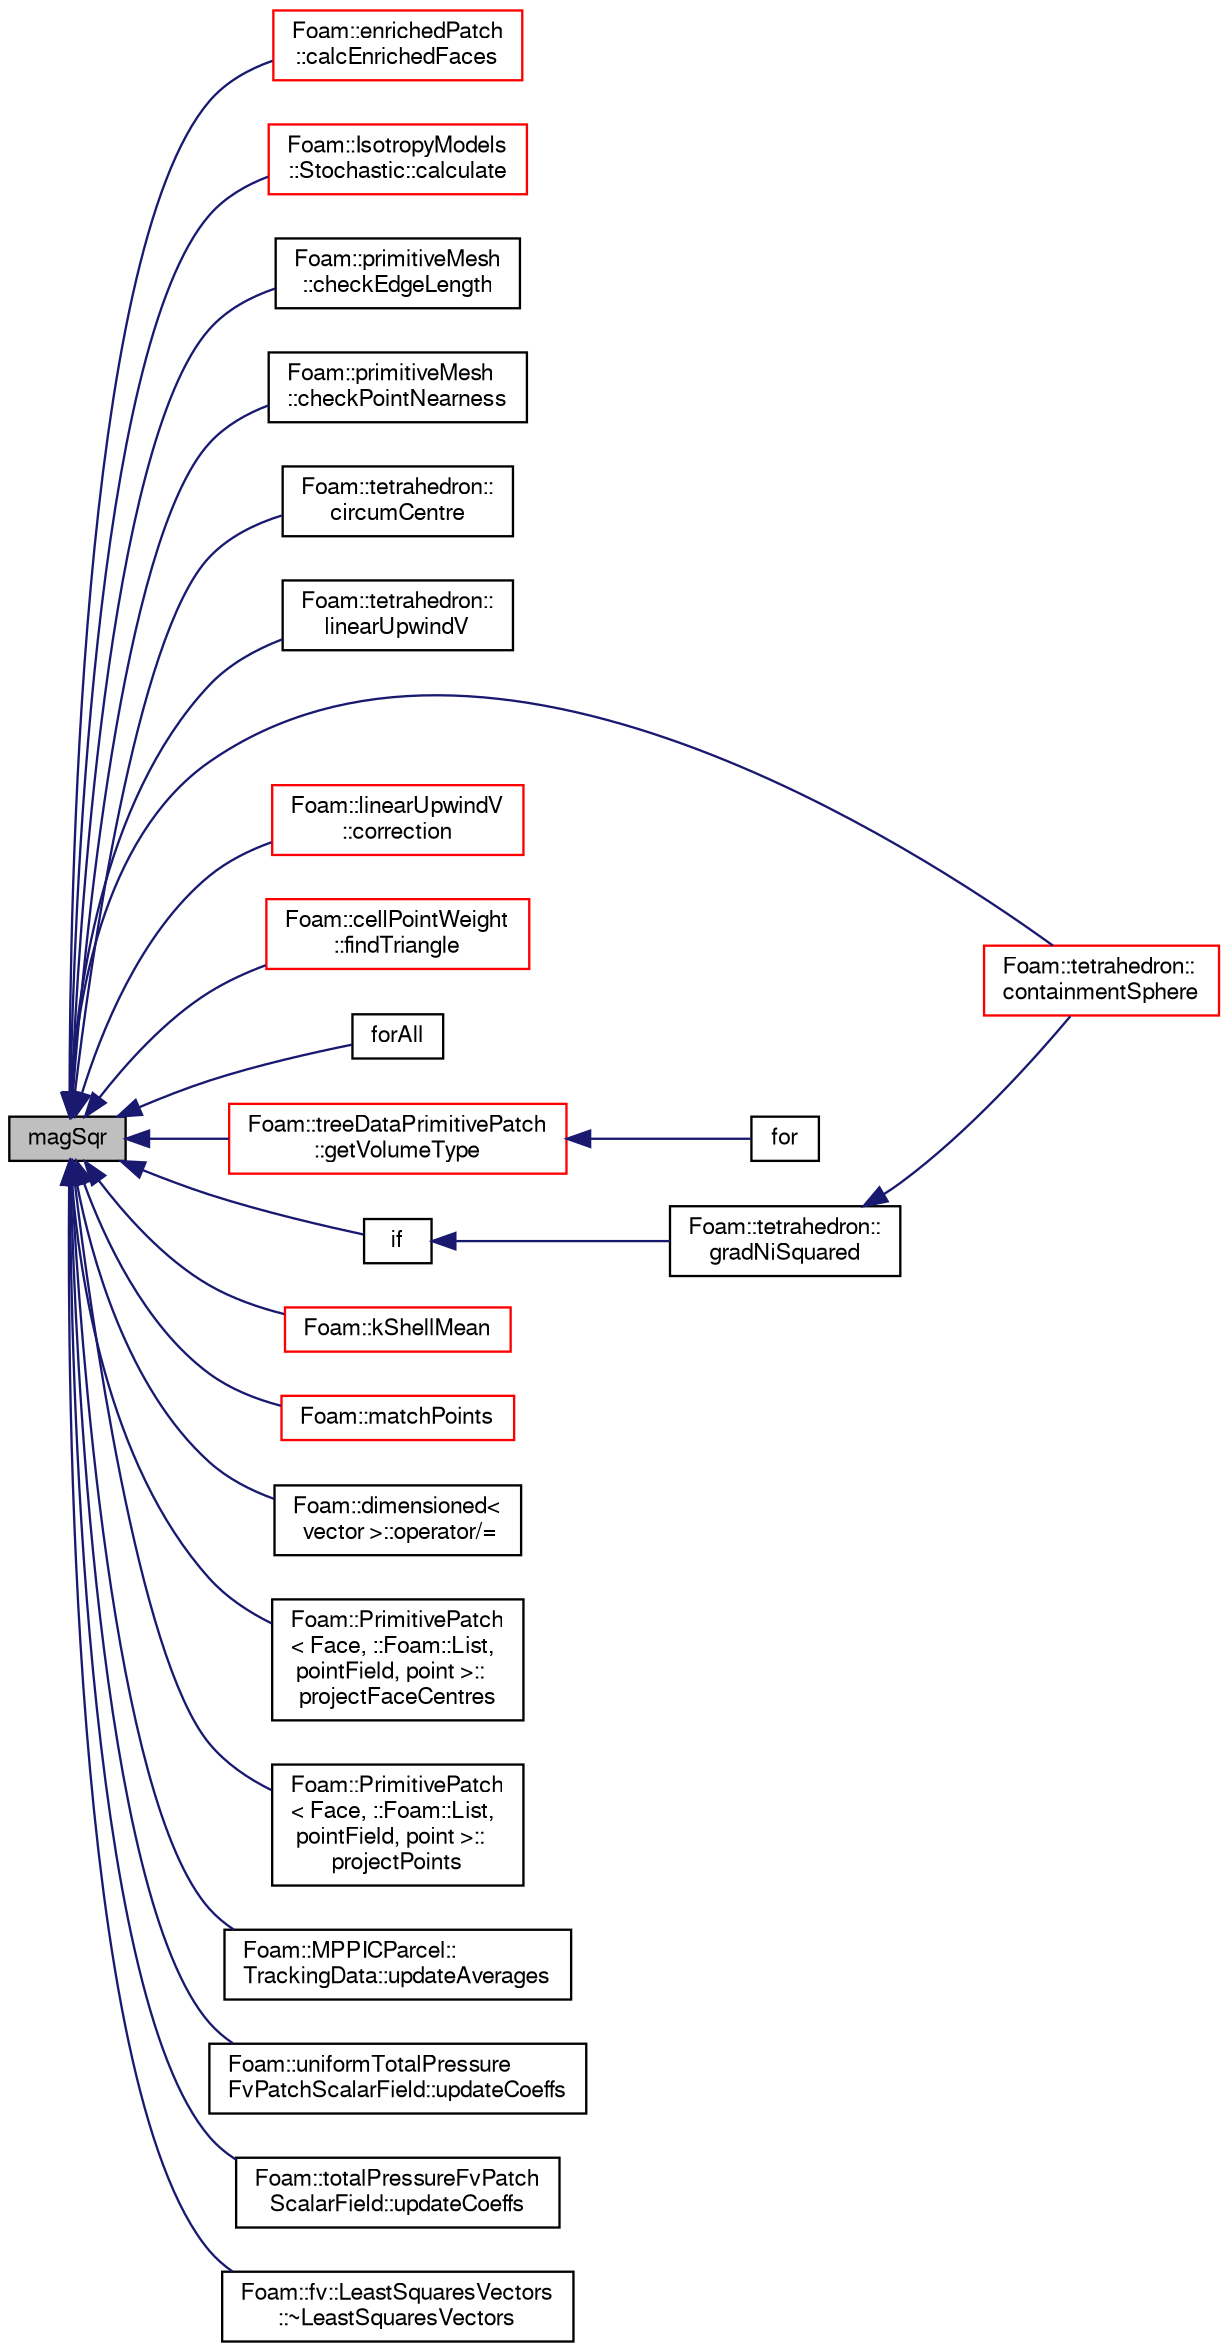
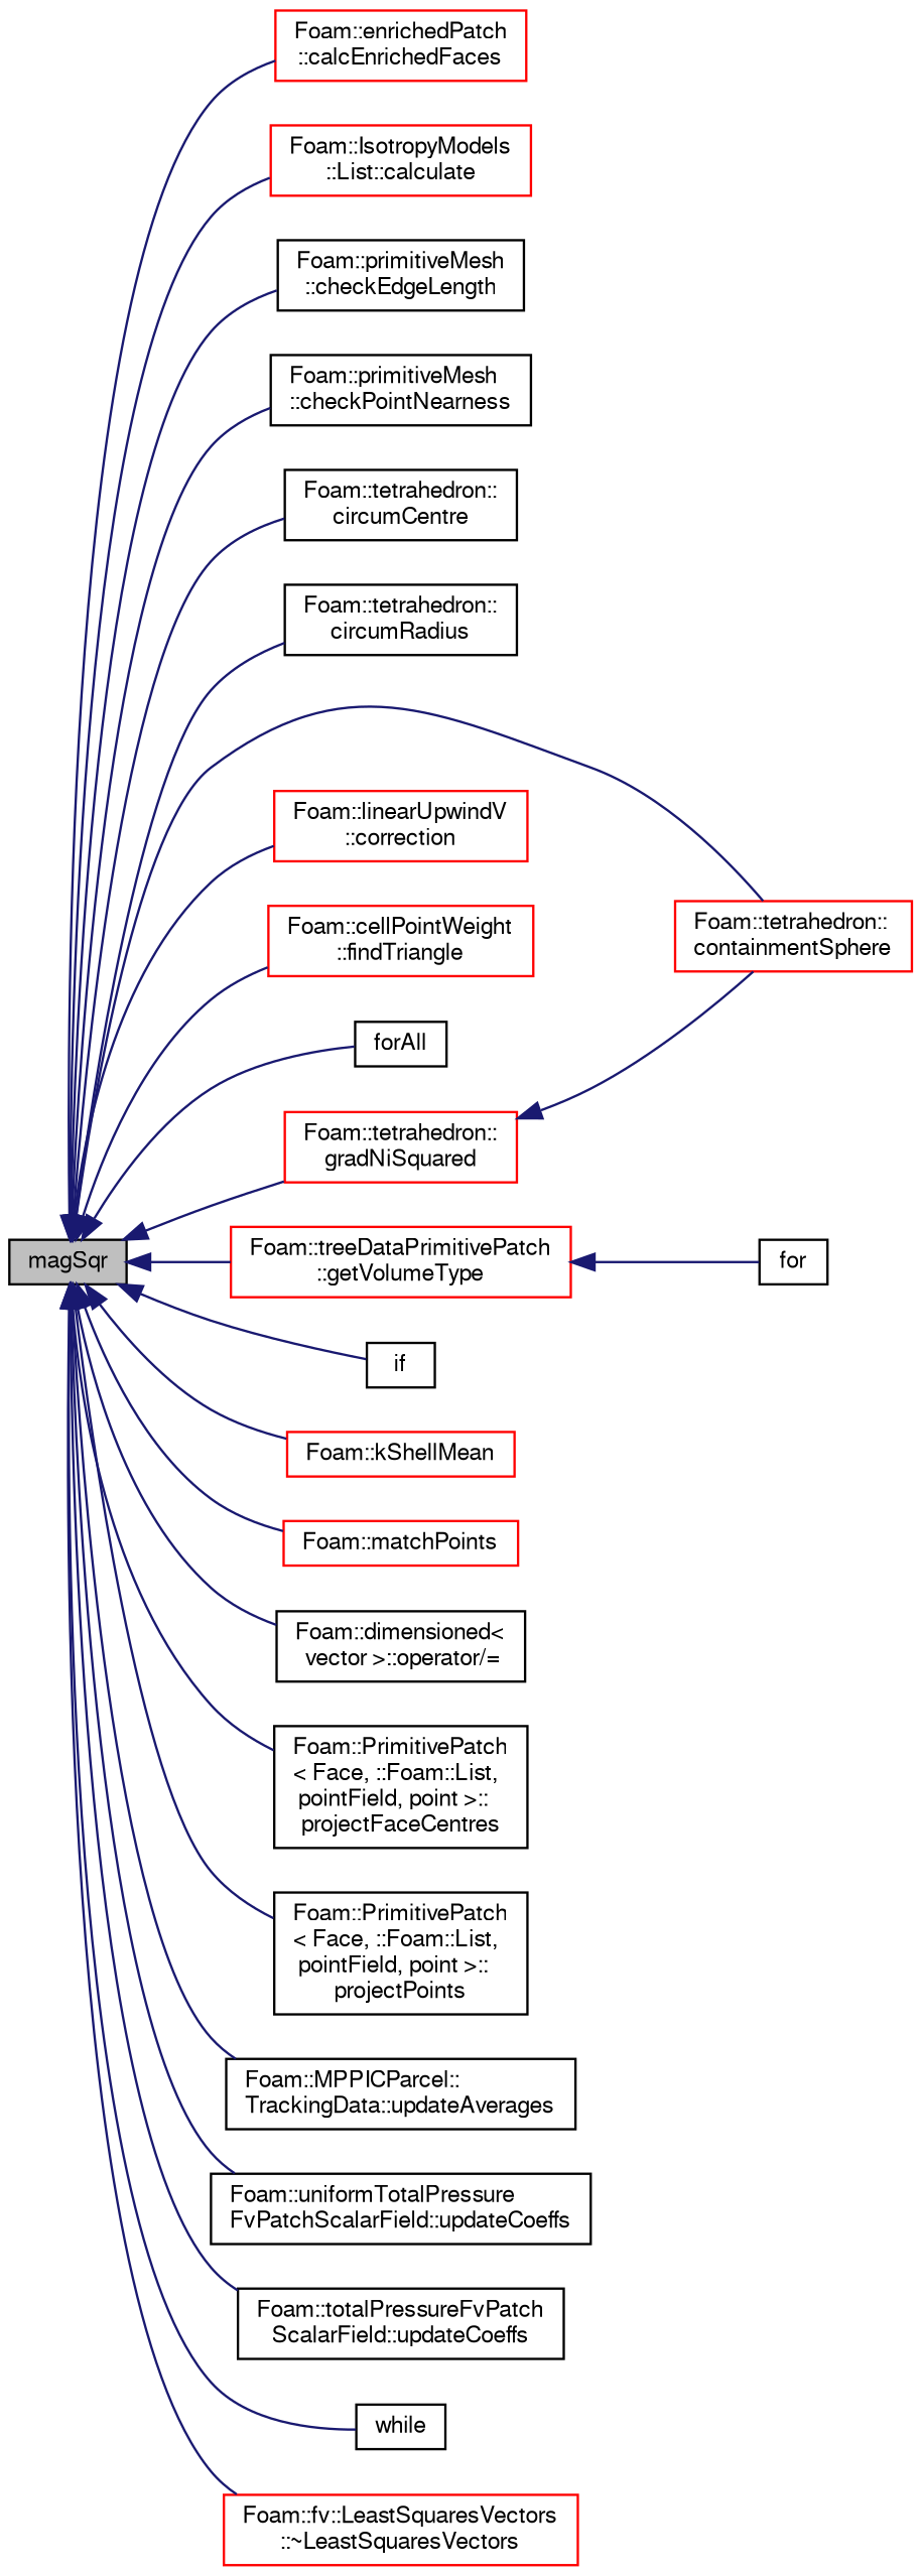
  digraph {
    rankdir=LR
    node [color=black fontname=FreeSans fontsize=10 shape=record]
    edge [color=midnightblue dir=back fontname=FreeSans fontsize=10 labelfontname=FreeSans labelfontsize=10 style=solid]
    n1 [fillcolor=grey75 fontcolor=black height=0.2 label=magSqr style=filled width=0.4]
    n2 [color=red height=0.2 label="Foam::enrichedPatch\l::calcEnrichedFaces" width=0.4]
-   n3 [color=red height=0.2 label="Foam::IsotropyModels\l::Stochastic::calculate" width=0.4]
+   n3 [color=red height=0.2 label="Foam::IsotropyModels\l::List::calculate" width=0.4]
    n4 [height=0.2 label="Foam::primitiveMesh\l::checkEdgeLength" width=0.4]
    n5 [height=0.2 label="Foam::primitiveMesh\l::checkPointNearness" width=0.4]
    n6 [height=0.2 label="Foam::tetrahedron::\lcircumCentre" width=0.4]
-   n7 [height=0.2 label="Foam::tetrahedron::\llinearUpwindV" width=0.4]
+   n7 [height=0.2 label="Foam::tetrahedron::\lcircumRadius" width=0.4]
    n8 [color=red height=0.2 label="Foam::tetrahedron::\lcontainmentSphere" width=0.4]
    n9 [color=red height=0.2 label="Foam::linearUpwindV\l::correction" width=0.4]
    n10 [color=red height=0.2 label="Foam::cellPointWeight\l::findTriangle" width=0.4]
    n11 [height=0.2 label=forAll width=0.4]
    n12 [color=red height=0.2 label="Foam::treeDataPrimitivePatch\l::getVolumeType" width=0.4]
-   n13 [height=0.2 label="Foam::tetrahedron::\lgradNiSquared" width=0.4]
+   n13 [color=red height=0.2 label="Foam::tetrahedron::\lgradNiSquared" width=0.4]
    n14 [height=0.2 label=if width=0.4]
    n15 [color=red height=0.2 label="Foam::kShellMean" width=0.4]
    n16 [color=red height=0.2 label="Foam::matchPoints" width=0.4]
    n17 [height=0.2 label="Foam::dimensioned\<\l vector \>::operator/=" width=0.4]
    n18 [height=0.2 label="Foam::PrimitivePatch\l\< Face, ::Foam::List,\l pointField, point \>::\lprojectFaceCentres" width=0.4]
    n19 [height=0.2 label="Foam::PrimitivePatch\l\< Face, ::Foam::List,\l pointField, point \>::\lprojectPoints" width=0.4]
    n20 [height=0.2 label="Foam::MPPICParcel::\lTrackingData::updateAverages" width=0.4]
    n21 [height=0.2 label="Foam::uniformTotalPressure\lFvPatchScalarField::updateCoeffs" width=0.4]
    n22 [height=0.2 label="Foam::totalPressureFvPatch\lScalarField::updateCoeffs" width=0.4]
-   n24 [height=0.2 label="Foam::fv::LeastSquaresVectors\l::~LeastSquaresVectors" width=0.4]
+   n23 [height=0.2 label=while width=0.4]
+   n24 [color=red height=0.2 label="Foam::fv::LeastSquaresVectors\l::~LeastSquaresVectors" width=0.4]
    n25 [height=0.2 label=for width=0.4]
    n1 -> n2
    n1 -> n3
    n1 -> n4
    n1 -> n5
    n1 -> n6
    n1 -> n7
    n1 -> n8
    n1 -> n9
    n1 -> n10
    n1 -> n11
    n1 -> n12
-   n14 -> n13
+   n1 -> n13
    n1 -> n14
    n1 -> n15
    n1 -> n16
    n1 -> n17
    n1 -> n18
    n1 -> n19
    n1 -> n20
    n1 -> n21
    n1 -> n22
+   n1 -> n23
    n1 -> n24
    n12 -> n25
    n13 -> n8
  }
